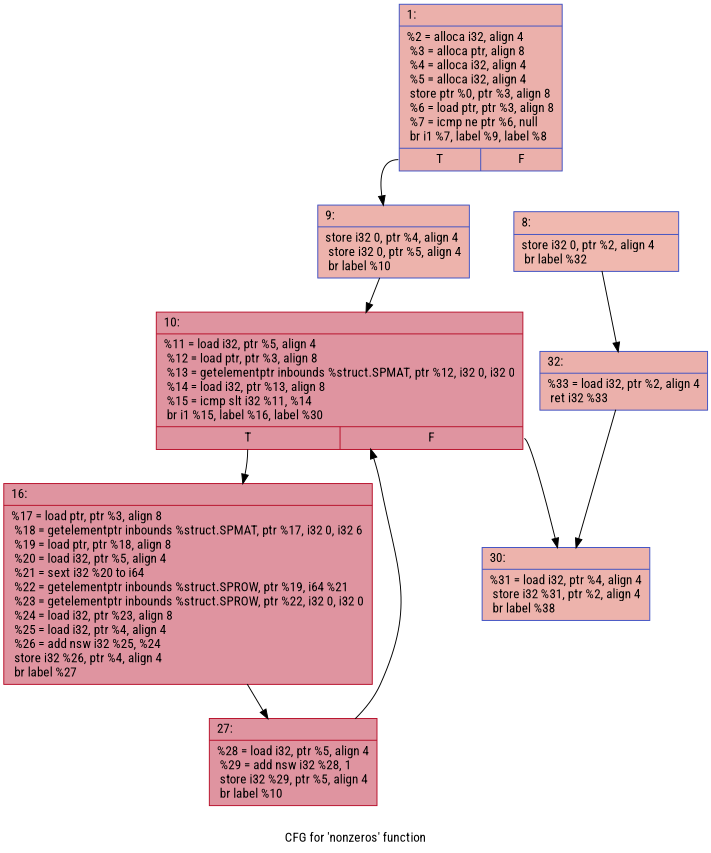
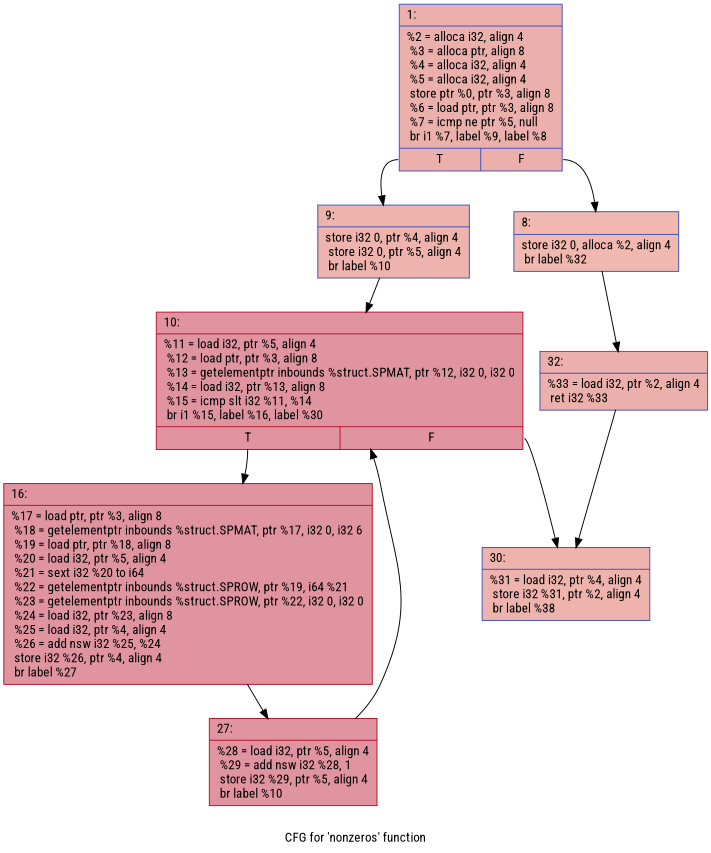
  digraph {
    fontname="Roboto Condensed"
    label="CFG for 'nonzeros' function"
    node [color="#3d50c3ff" fillcolor="#b70d2870" fontname="Roboto Condensed" shape=record style=filled]
    edge [fontname="Roboto Condensed"]
-   n1 [fillcolor="#d24b4070" label="{1:\l|  %2 = alloca i32, align 4\l  %3 = alloca ptr, align 8\l  %4 = alloca i32, align 4\l  %5 = alloca i32, align 4\l  store ptr %0, ptr %3, align 8\l  %6 = load ptr, ptr %3, align 8\l  %7 = icmp ne ptr %6, null\l  br i1 %7, label %9, label %8\l|{<s0>T|<s1>F}}"]
+   n1 [fillcolor="#d24b4070" label="{1:\l|  %2 = alloca i32, align 4\l  %3 = alloca ptr, align 8\l  %4 = alloca i32, align 4\l  %5 = alloca i32, align 4\l  store ptr %0, ptr %3, align 8\l  %6 = load ptr, ptr %3, align 8\l  %7 = icmp ne ptr %5, null\l  br i1 %7, label %9, label %8\l|{<s0>T|<s1>F}}"]
    n2 [fillcolor="#d6524470" label="{9:\l|  store i32 0, ptr %4, align 4\l  store i32 0, ptr %5, align 4\l  br label %10\l}"]
-   n3 [fillcolor="#dc5d4a70" label="{8:\l|  store i32 0, ptr %2, align 4\l  br label %32\l}"]
+   n3 [fillcolor="#dc5d4a70" label="{8:\l|  store i32 0, alloca %2, align 4\l  br label %32\l}"]
    n4 [color="#b70d28ff" label="{10:\l|  %11 = load i32, ptr %5, align 4\l  %12 = load ptr, ptr %3, align 8\l  %13 = getelementptr inbounds %struct.SPMAT, ptr %12, i32 0, i32 0\l  %14 = load i32, ptr %13, align 8\l  %15 = icmp slt i32 %11, %14\l  br i1 %15, label %16, label %30\l|{<s0>T|<s1>F}}"]
    n5 [fillcolor="#d24b4070" label="{32:\l|  %33 = load i32, ptr %2, align 4\l  ret i32 %33\l}"]
    n6 [color="#b70d28ff" label="{16:\l|  %17 = load ptr, ptr %3, align 8\l  %18 = getelementptr inbounds %struct.SPMAT, ptr %17, i32 0, i32 6\l  %19 = load ptr, ptr %18, align 8\l  %20 = load i32, ptr %5, align 4\l  %21 = sext i32 %20 to i64\l  %22 = getelementptr inbounds %struct.SPROW, ptr %19, i64 %21\l  %23 = getelementptr inbounds %struct.SPROW, ptr %22, i32 0, i32 0\l  %24 = load i32, ptr %23, align 8\l  %25 = load i32, ptr %4, align 4\l  %26 = add nsw i32 %25, %24\l  store i32 %26, ptr %4, align 4\l  br label %27\l}"]
    n7 [fillcolor="#d6524470" label="{30:\l|  %31 = load i32, ptr %4, align 4\l  store i32 %31, ptr %2, align 4\l  br label %38\l}"]
    n8 [color="#b70d28ff" label="{27:\l|  %28 = load i32, ptr %5, align 4\l  %29 = add nsw i32 %28, 1\l  store i32 %29, ptr %5, align 4\l  br label %10\l}"]
    n1 -> n2 [tailport=s0]
+   n1 -> n3 [tailport=s1]
    n2 -> n4
    n3 -> n5
    n4 -> n6 [tailport=s0]
    n4 -> n7 [tailport=s1]
    n5 -> n7
    n6 -> n8
    n8 -> n4
  }
